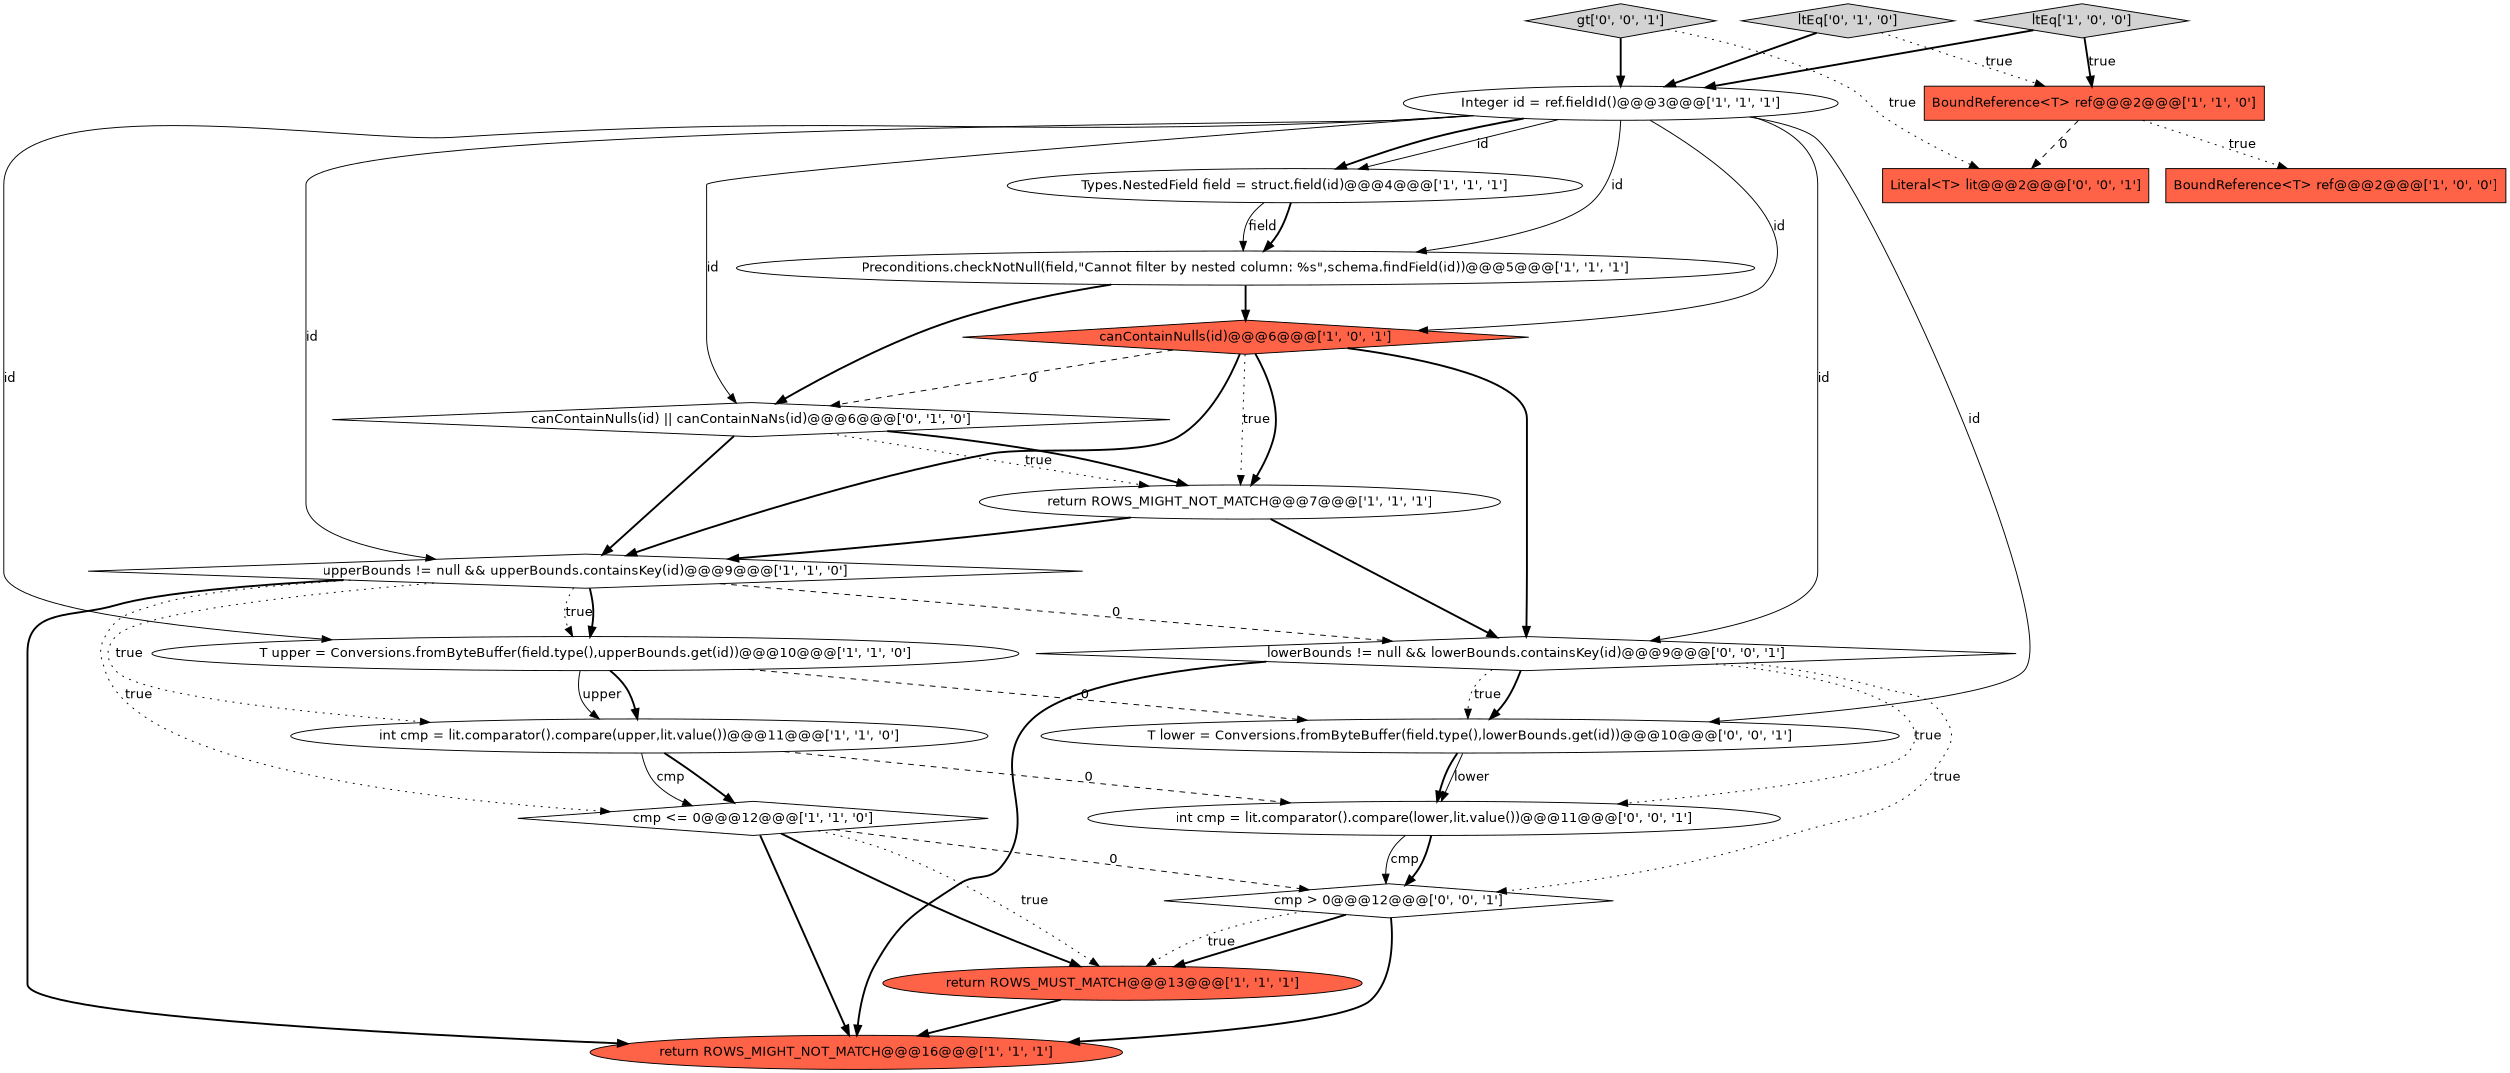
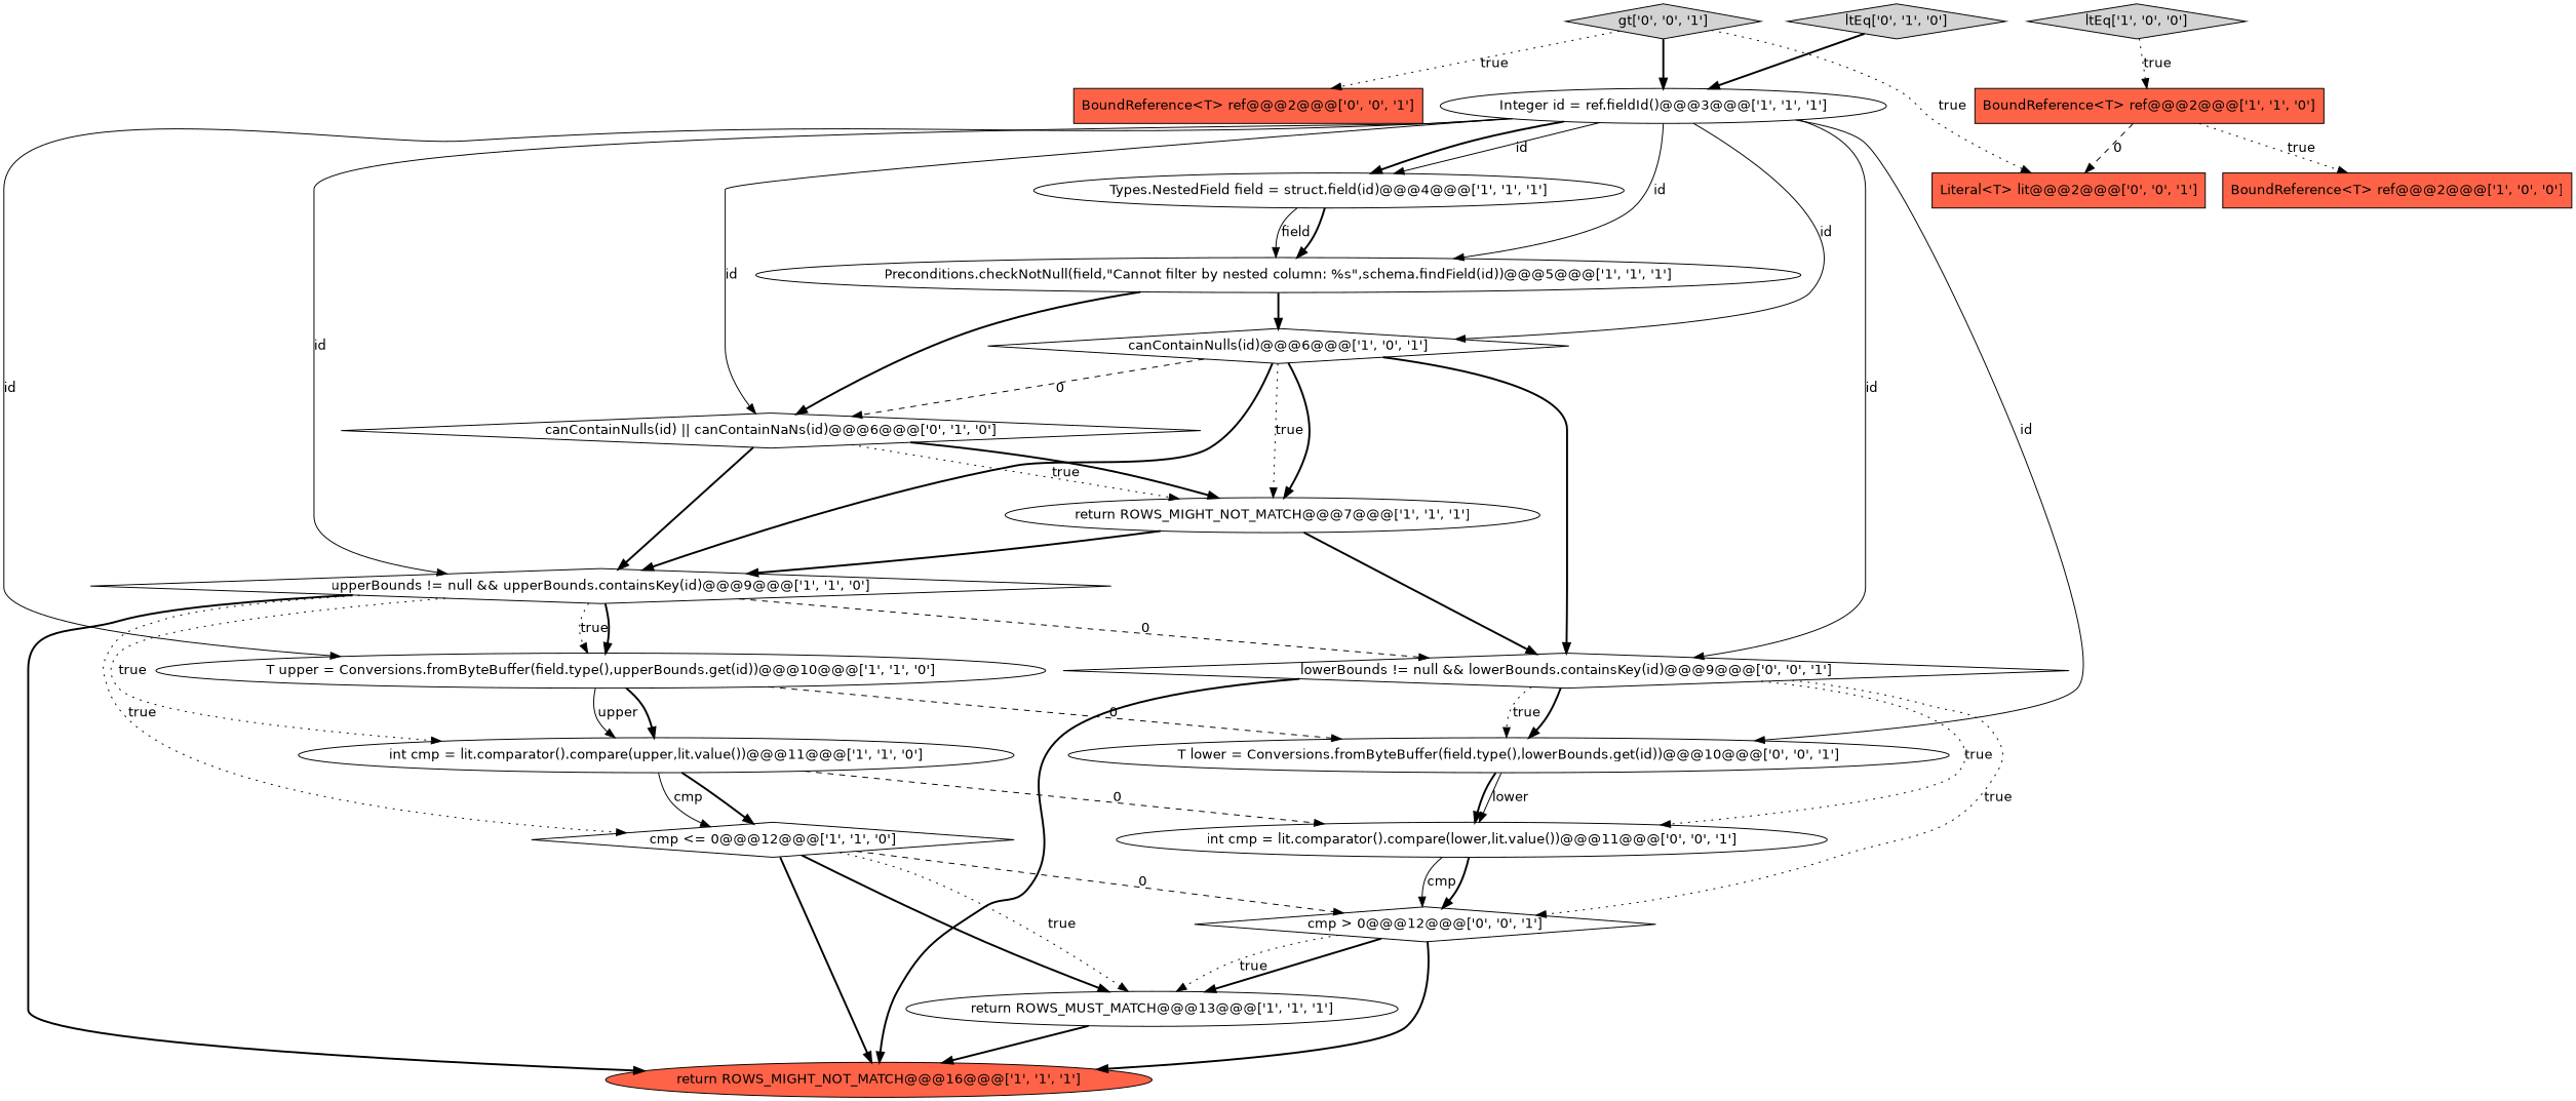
  digraph {
    fontname="DejaVu Sans"
    node [fillcolor=white fontname="DejaVu Sans" shape=ellipse style=filled]
    edge [fontname="DejaVu Sans" style=bold]
-   n1 [fillcolor=tomato label="canContainNulls(id)@@@6@@@['1', '0', '1']" shape=diamond]
+   n1 [label="canContainNulls(id)@@@6@@@['1', '0', '1']" shape=diamond]
    n2 [label="canContainNulls(id) || canContainNaNs(id)@@@6@@@['0', '1', '0']" shape=diamond]
    n3 [label="lowerBounds != null && lowerBounds.containsKey(id)@@@9@@@['0', '0', '1']" shape=diamond]
    n4 [label="return ROWS_MIGHT_NOT_MATCH@@@7@@@['1', '1', '1']"]
    n5 [label="upperBounds != null && upperBounds.containsKey(id)@@@9@@@['1', '1', '0']" shape=diamond]
    n6 [label="T lower = Conversions.fromByteBuffer(field.type(),lowerBounds.get(id))@@@10@@@['0', '0', '1']"]
    n7 [fillcolor=tomato label="return ROWS_MIGHT_NOT_MATCH@@@16@@@['1', '1', '1']"]
    n8 [label="cmp > 0@@@12@@@['0', '0', '1']" shape=diamond]
    n9 [label="int cmp = lit.comparator().compare(lower,lit.value())@@@11@@@['0', '0', '1']"]
    n10 [label="T upper = Conversions.fromByteBuffer(field.type(),upperBounds.get(id))@@@10@@@['1', '1', '0']"]
    n11 [label="int cmp = lit.comparator().compare(upper,lit.value())@@@11@@@['1', '1', '0']"]
    n12 [label="cmp <= 0@@@12@@@['1', '1', '0']" shape=diamond]
    n13 [fillcolor=lightgray label="gt['0', '0', '1']" shape=diamond]
    n14 [label="Integer id = ref.fieldId()@@@3@@@['1', '1', '1']"]
+   n15 [fillcolor=tomato label="BoundReference<T> ref@@@2@@@['0', '0', '1']" shape=box]
    n16 [fillcolor=tomato label="Literal<T> lit@@@2@@@['0', '0', '1']" shape=box]
    n17 [label="Types.NestedField field = struct.field(id)@@@4@@@['1', '1', '1']"]
    n18 [label="Preconditions.checkNotNull(field,\"Cannot filter by nested column: %s\",schema.findField(id))@@@5@@@['1', '1', '1']"]
-   n19 [fillcolor=tomato label="return ROWS_MUST_MATCH@@@13@@@['1', '1', '1']"]
+   n19 [label="return ROWS_MUST_MATCH@@@13@@@['1', '1', '1']"]
    n20 [fillcolor=lightgray label="ltEq['0', '1', '0']" shape=diamond]
    n21 [fillcolor=tomato label="BoundReference<T> ref@@@2@@@['1', '1', '0']" shape=box]
    n22 [fillcolor=tomato label="BoundReference<T> ref@@@2@@@['1', '0', '0']" shape=box]
    n23 [fillcolor=lightgray label="ltEq['1', '0', '0']" shape=diamond]
    n1 -> n2 [label=0 style=dashed]
    n1 -> n3
    n1 -> n4 [label=true style=dotted]
    n1 -> n4
    n1 -> n5
    n2 -> n4 [label=true style=dotted]
    n2 -> n4
    n2 -> n5
    n3 -> n6
    n3 -> n6 [label=true style=dotted]
    n3 -> n7
    n3 -> n8 [label=true style=dotted]
    n3 -> n9 [label=true style=dotted]
    n4 -> n3
    n4 -> n5
    n5 -> n3 [label=0 style=dashed]
    n5 -> n7
    n5 -> n10 [label=true style=dotted]
    n5 -> n10
    n5 -> n11 [label=true style=dotted]
    n5 -> n12 [label=true style=dotted]
    n6 -> n9 [label=lower style=solid]
    n6 -> n9
    n8 -> n7
    n8 -> n19
    n8 -> n19 [label=true style=dotted]
    n9 -> n8 [label=cmp style=solid]
    n9 -> n8
    n10 -> n6 [label=0 style=dashed]
    n10 -> n11
    n10 -> n11 [label=upper style=solid]
    n11 -> n9 [label=0 style=dashed]
    n11 -> n12
    n11 -> n12 [label=cmp style=solid]
    n12 -> n7
    n12 -> n8 [label=0 style=dashed]
    n12 -> n19 [label=true style=dotted]
    n12 -> n19
    n13 -> n14
+   n13 -> n15 [label=true style=dotted]
    n13 -> n16 [label=true style=dotted]
    n14 -> n1 [label=id style=solid]
    n14 -> n2 [label=id style=solid]
    n14 -> n3 [label=id style=solid]
    n14 -> n5 [label=id style=solid]
    n14 -> n6 [label=id style=solid]
    n14 -> n10 [label=id style=solid]
    n14 -> n17 [label=id style=solid]
    n14 -> n17
    n14 -> n18 [label=id style=solid]
    n17 -> n18 [label=field style=solid]
    n17 -> n18
    n18 -> n1
    n18 -> n2
    n19 -> n7
    n20 -> n14
-   n20 -> n21 [label=true style=dotted]
    n21 -> n16 [label=0 style=dashed]
    n21 -> n22 [label=true style=dotted]
-   n23 -> n14
-   n23 -> n21 [label=true]
+   n23 -> n21 [label=true style=dotted]
  }
